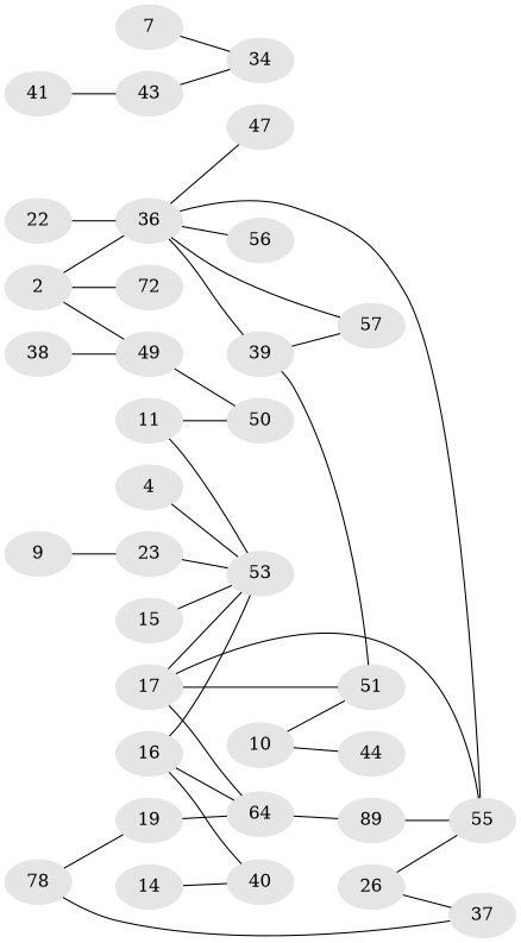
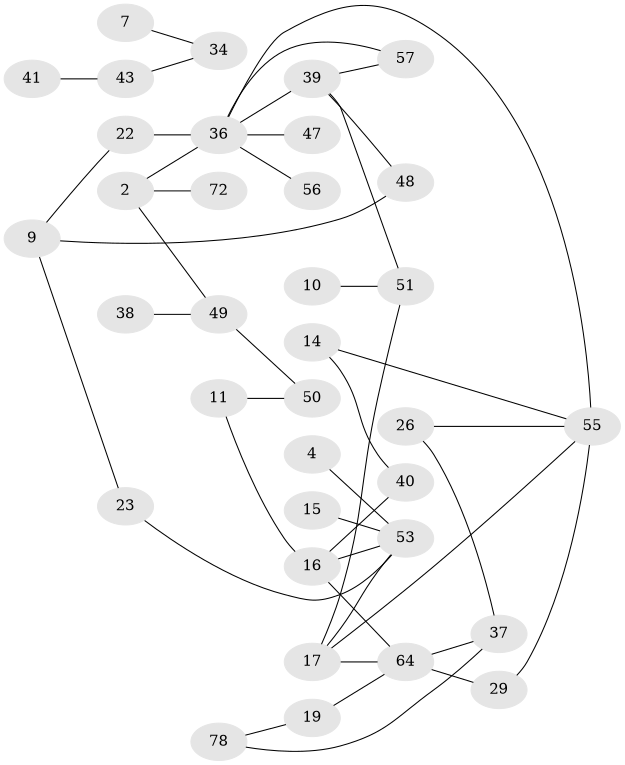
  graph {
    rankdir=LR
    node [color=gray90 style=filled]
    edge [weight=1.0]
    n1 [label=72]
    2
    36
    49
    55
    39
    57
    47
    56
    50
    4
    53
    7
    34
    9
    22
    23
+   48
    14
    40
    10
-   44
    51
    11
-   29 [label=89]
+   29
    15
    16
    n28 [label=64]
    37
    17
    n31 [label=78]
    19
    n33 [label=41]
    n34 [label=43]
    26
    38
    2 -- n1
    2 -- 36
    2 -- 49
    36 -- 55
    36 -- 39
    36 -- 57
    36 -- 47
    36 -- 56
    49 -- 50
    39 -- 57
+   39 -- 48
    39 -- 51
    4 -- 53
    7 -- 34
+   9 -- 22
    9 -- 23
+   9 -- 48
    22 -- 36
    23 -- 53
+   14 -- 55
    14 -- 40
-   10 -- 44
    10 -- 51
    11 -- 50 [weight=2.0]
-   11 -- 53
+   11 -- 16
    29 -- 55
    15 -- 53 [weight=2.0]
    16 -- 53
    16 -- 40
    16 -- n28
    n28 -- 29
+   n28 -- 37
    17 -- 55
    17 -- 53
    17 -- 51
    17 -- n28
    n31 -- 37
    n31 -- 19
    19 -- n28
    n33 -- n34
    n34 -- 34
    26 -- 55 [weight=2.0]
    26 -- 37
    38 -- 49
  }
